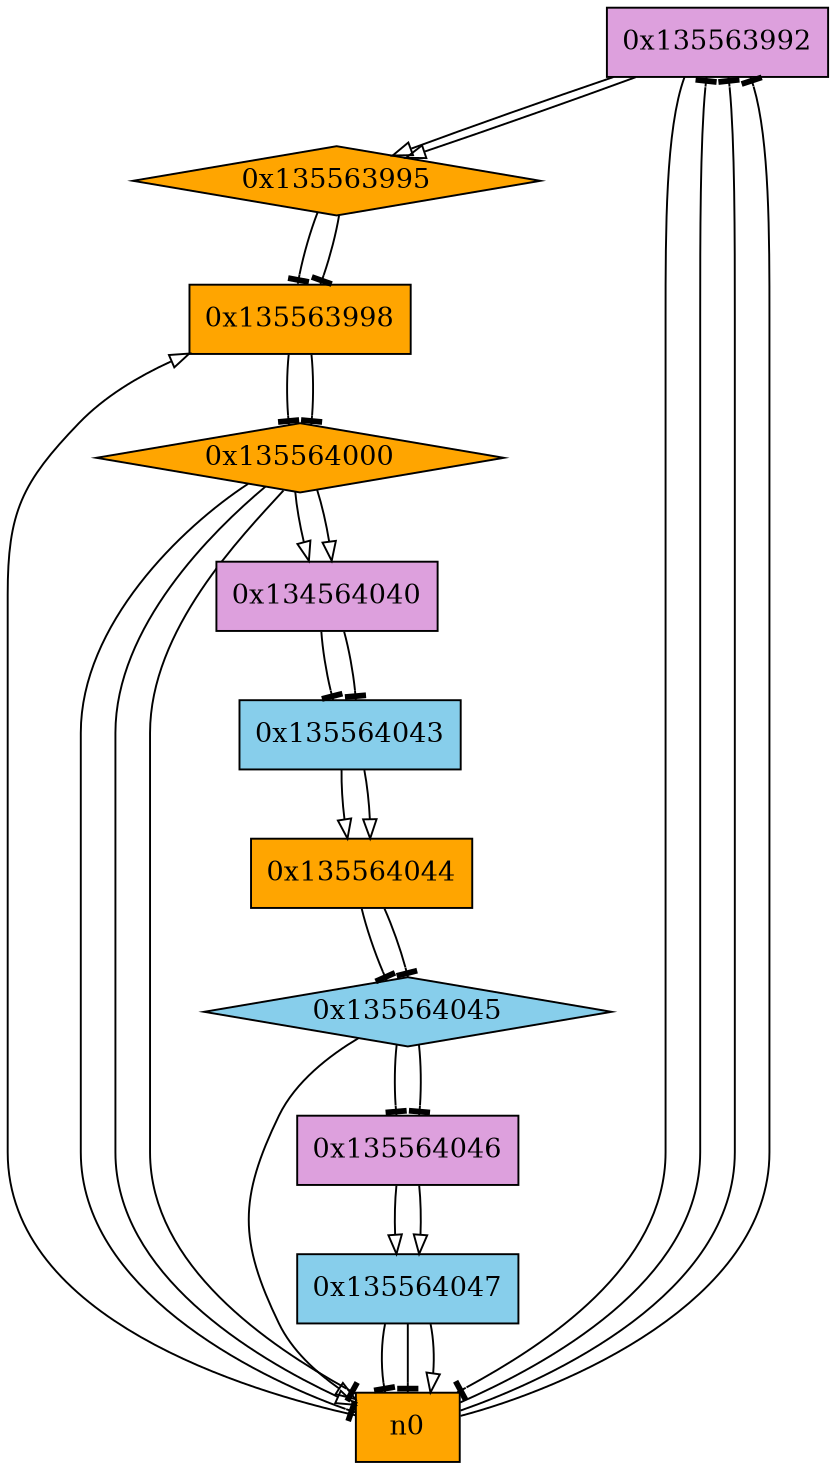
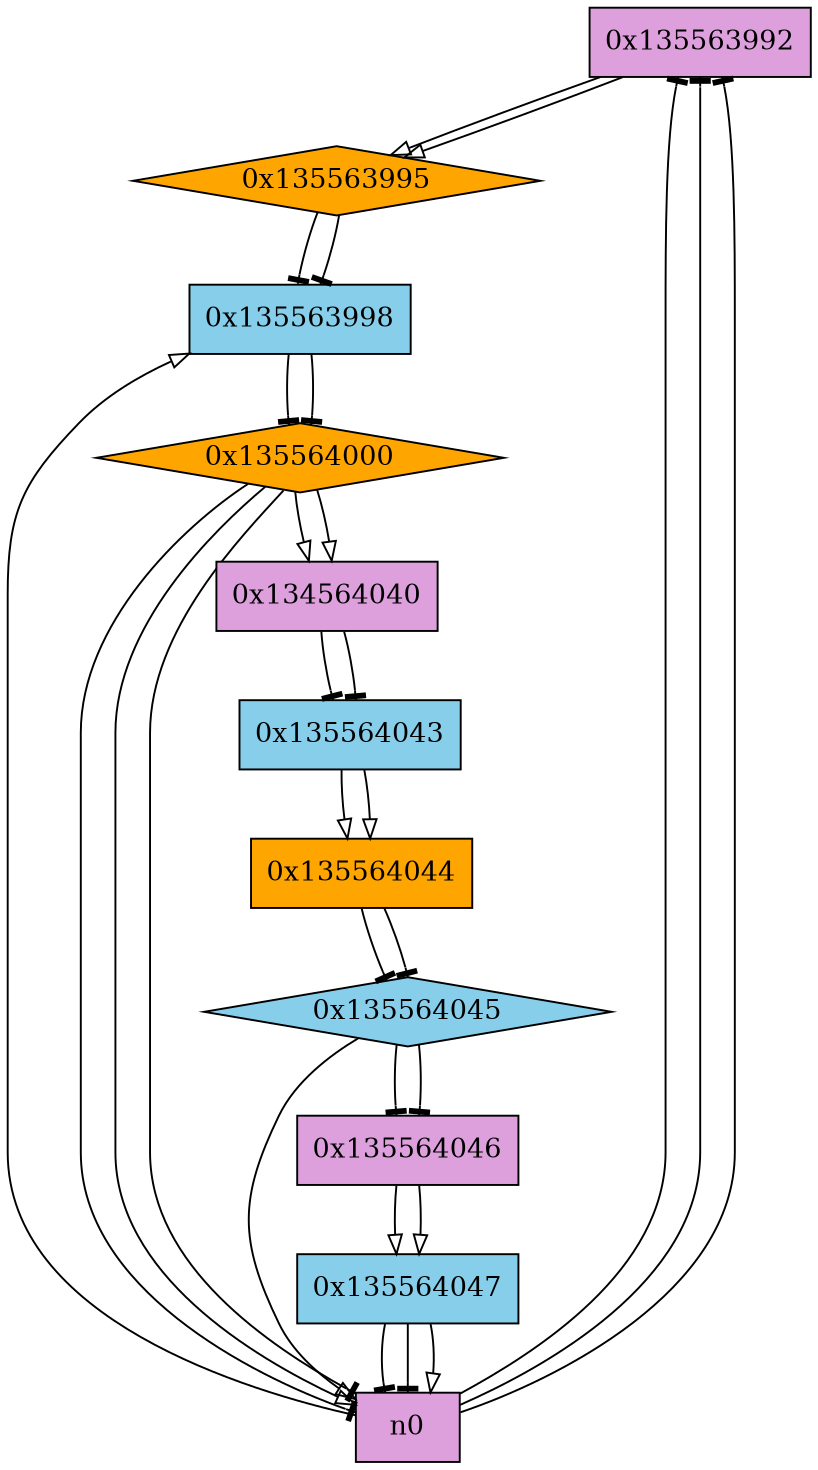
  digraph {
    node [fillcolor=orange shape=box style=filled]
    edge [arrowhead=tee]
    n1 [fillcolor=plum label="0x135563992"]
    n2 [label="0x135563995" shape=diamond]
-   n0
-   n3 [label="0x135563998"]
+   n0 [fillcolor=plum]
+   n3 [fillcolor=skyblue label="0x135563998"]
    n4 [label="0x135564000" shape=diamond]
    n5 [fillcolor=plum label="0x134564040"]
    n6 [fillcolor=skyblue label="0x135564043"]
    n7 [label="0x135564044"]
    n8 [fillcolor=skyblue label="0x135564045" shape=diamond]
    n9 [fillcolor=plum label="0x135564046"]
    n10 [fillcolor=skyblue label="0x135564047"]
    n1 -> n2 [arrowhead=onormal]
    n1 -> n2 [arrowhead=onormal]
-   n1 -> n0
    n2 -> n3
    n2 -> n3
    n0 -> n1
    n0 -> n1
    n0 -> n1
    n0 -> n3 [arrowhead=onormal]
    n3 -> n4
    n3 -> n4
    n4 -> n0
    n4 -> n0 [arrowhead=onormal]
    n4 -> n0
    n4 -> n5 [arrowhead=onormal]
    n4 -> n5 [arrowhead=onormal]
    n5 -> n6
    n5 -> n6
    n6 -> n7 [arrowhead=onormal]
    n6 -> n7 [arrowhead=onormal]
    n7 -> n8
    n7 -> n8
    n8 -> n0 [arrowhead=onormal]
    n8 -> n9
    n8 -> n9
    n9 -> n10 [arrowhead=onormal]
    n9 -> n10 [arrowhead=onormal]
    n10 -> n0
    n10 -> n0
    n10 -> n0 [arrowhead=onormal]
  }
